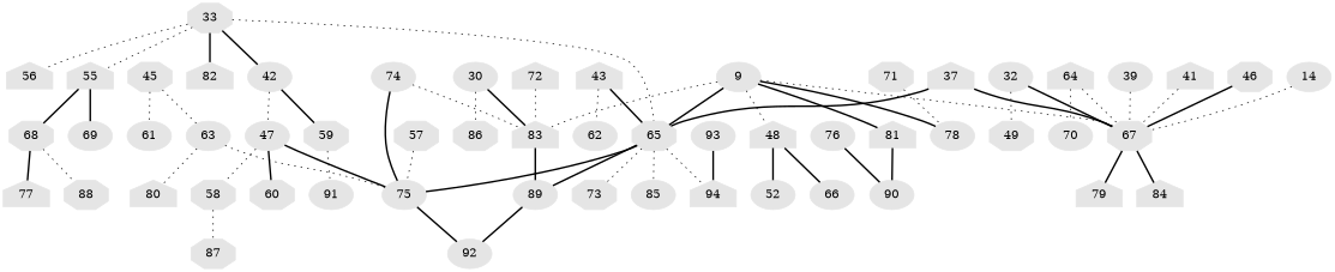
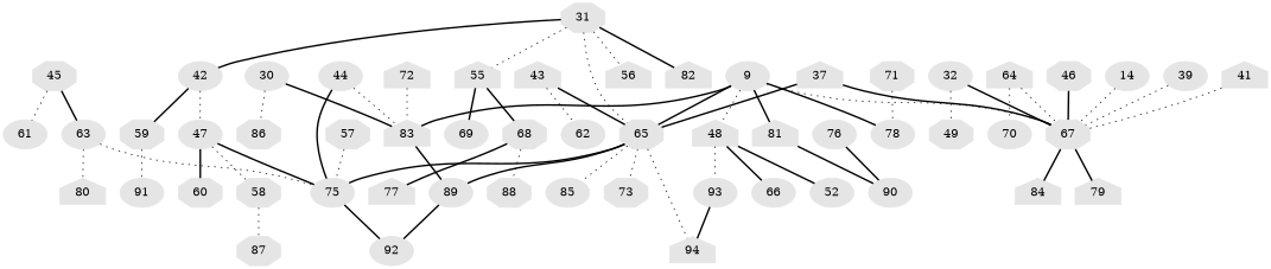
  graph {
    node [color=gray90 shape=ellipse style=filled]
    edge [style=bold]
    9 [super="+1+2"]
    48 [shape=house super="+25+34"]
    65 [shape=octagon super="+18+11+21"]
    67 [shape=octagon super="+3+7+5"]
    78 [super="+29"]
    81 [shape=house super="+13+35+50+53"]
    83 [shape=house super="+26+17+10+28"]
    52
    66
    93
    75 [super="+15+51"]
    73 [shape=octagon]
    85 [super="+22+54"]
    89 [super="+27"]
    94 [shape=house]
    79 [shape=house]
    84 [shape=house]
    90 [super="+38"]
    14
    30
    86 [shape=octagon]
    32
    49 [shape=octagon]
-   33 [shape=octagon]
+   33 [shape=octagon label=31]
    42
    55 [shape=house super="+44"]
    56 [shape=house]
    82 [shape=house]
    47
    59 [shape=octagon]
    68 [shape=octagon]
    69
    37 [shape=house]
    39
    41 [shape=house]
    58 [shape=octagon]
    60 [shape=octagon]
    91
    43 [shape=house]
    62
    45 [shape=octagon]
    61
    63 [super="+16"]
    80 [shape=house]
    46 [shape=octagon]
    87 [shape=octagon]
    92
    77 [shape=house]
    88 [shape=octagon]
    57 [shape=octagon]
    64 [shape=house]
    70
    71 [shape=octagon]
    72 [shape=house]
-   74
+   74 [label=44]
    76
    9 -- 48 [style=dotted]
    9 -- 65 [weight=3]
    9 -- 67 [style=dotted]
    9 -- 78
    9 -- 81
-   9 -- 83 [style=dotted]
+   9 -- 83
    48 -- 52
    48 -- 66
+   48 -- 93 [style=dotted]
    65 -- 75 [weight=2]
    65 -- 73 [style=dotted]
    65 -- 85 [style=dotted weight=2]
    65 -- 89
    65 -- 94 [style=dotted]
    67 -- 79
    67 -- 84
    81 -- 90
    83 -- 89
    93 -- 94
    75 -- 92
    89 -- 92
    14 -- 67 [style=dotted]
    30 -- 83
    30 -- 86 [style=dotted]
    32 -- 67
    32 -- 49 [style=dotted]
    33 -- 65 [style=dotted]
    33 -- 42
    33 -- 55 [style=dotted]
    33 -- 56 [style=dotted]
    33 -- 82
    42 -- 47 [style=dotted]
    42 -- 59
    55 -- 68
    55 -- 69
    47 -- 75
    47 -- 58 [style=dotted]
    47 -- 60
    59 -- 91 [style=dotted]
    68 -- 77
    68 -- 88 [style=dotted]
    37 -- 65
    37 -- 67
    39 -- 67 [style=dotted]
    41 -- 67 [style=dotted]
    58 -- 87 [style=dotted]
    43 -- 65
    43 -- 62 [style=dotted]
    45 -- 61 [style=dotted]
-   45 -- 63 [style=dotted]
+   45 -- 63
    63 -- 75 [style=dotted weight=2]
    63 -- 80 [style=dotted]
    46 -- 67
    57 -- 75 [style=dotted]
    64 -- 67 [style=dotted]
    64 -- 70 [style=dotted]
    71 -- 78 [style=dotted]
    72 -- 83 [style=dotted]
    74 -- 83 [style=dotted]
    74 -- 75
    76 -- 90
  }
